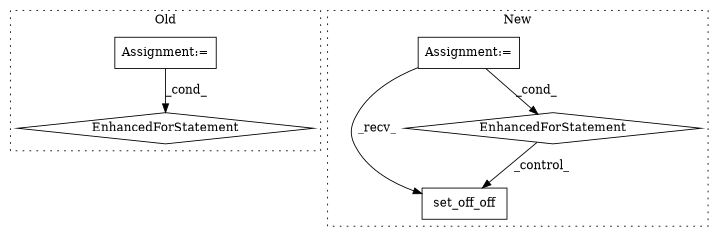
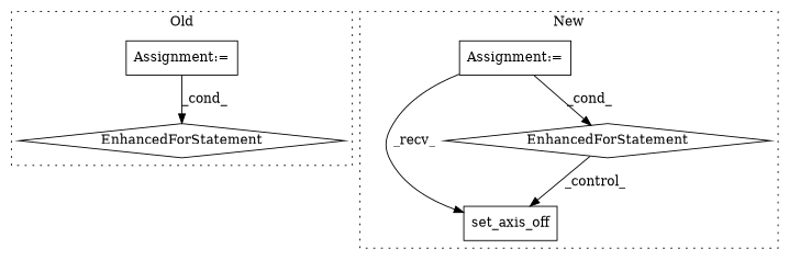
  digraph {
    node [a=70 l="63,2" s="910,1029" shape=box]
    n1 [label=EnhancedForStatement shape=diamond]
    n2 [a=7 label="Assignment:="]
-   n3 [a=32 l=14 label=set_off_off s=1153]
+   n3 [a=32 l=14 label=set_axis_off s=1153]
    n4 [l="64,2" label=EnhancedForStatement s="984,1116" shape=diamond]
    n5 [a=7 l="64,2" label="Assignment:=" s="984,1116"]
    subgraph cluster_1 {
      label=Old
      style=dotted
      n1
      n2
    }
    subgraph cluster_2 {
      label=New
      style=dotted
      n3
      n4
      n5
    }
    n2 -> n1 [label=_cond_]
    n4 -> n3 [label=_control_]
    n5 -> n3 [label=_recv_]
    n5 -> n4 [label=_cond_]
  }
